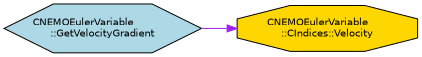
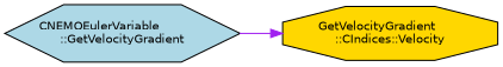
  digraph {
    rankdir=RL
    node [color=black fontname=Helvetica fontsize=10 style=filled]
-   n1 [fillcolor=gold fontcolor=black height=0.2 label="CNEMOEulerVariable\l::CIndices::Velocity" shape=octagon width=0.4]
+   n1 [fillcolor=gold fontcolor=black height=0.2 label="GetVelocityGradient\l::CIndices::Velocity" shape=octagon width=0.4]
    n2 [fillcolor=lightblue height=0.2 label="CNEMOEulerVariable\l::GetVelocityGradient" shape=hexagon width=0.4]
    n1 -> n2 [color=purple dir=back fontname=Helvetica fontsize=10 labelfontname=Helvetica labelfontsize=10 style=solid]
  }
